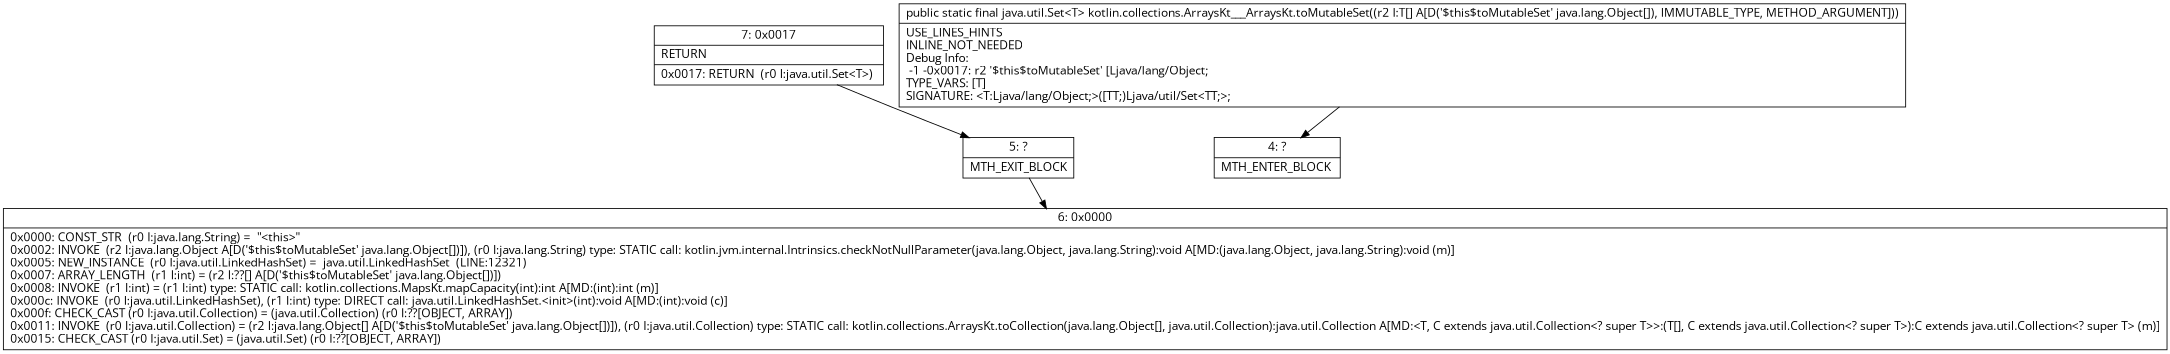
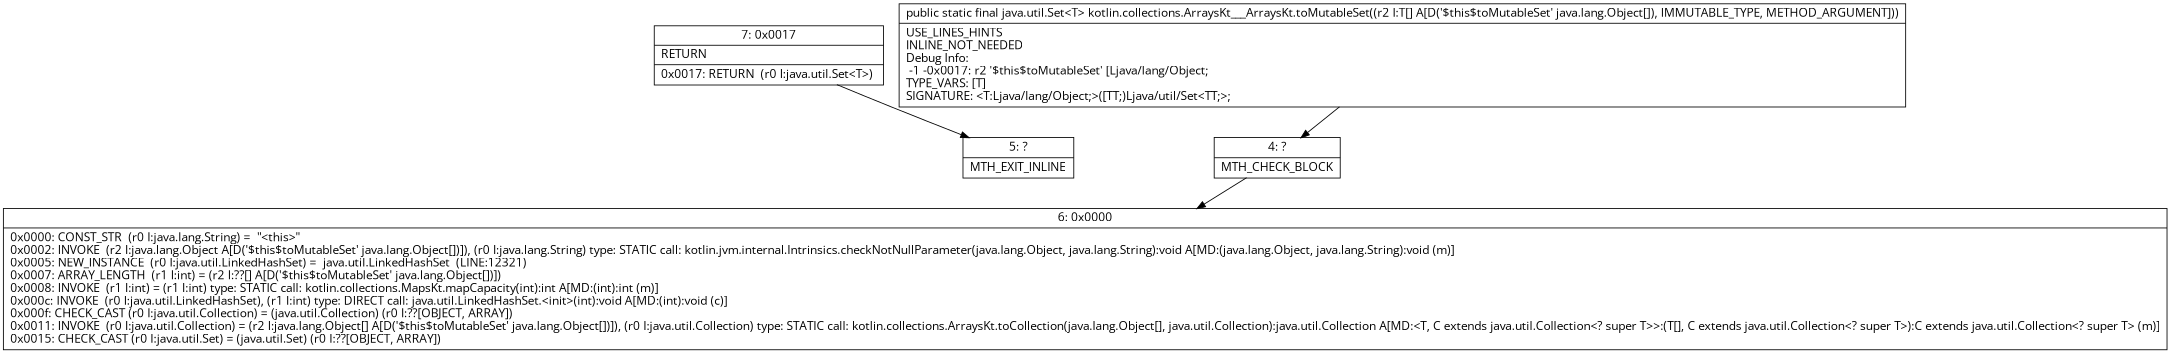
  digraph {
    fontname="Open Sans"
    node [fontname="Open Sans" shape=record]
    edge [fontname="Open Sans"]
-   n1 [label="{4\:\ ?|MTH_ENTER_BLOCK\l}"]
+   n1 [label="{4\:\ ?|MTH_CHECK_BLOCK\l}"]
    n2 [label="{6\:\ 0x0000|0x0000: CONST_STR  (r0 I:java.lang.String) =  \"\<this\>\" \l0x0002: INVOKE  (r2 I:java.lang.Object A[D('$this$toMutableSet' java.lang.Object[])]), (r0 I:java.lang.String) type: STATIC call: kotlin.jvm.internal.Intrinsics.checkNotNullParameter(java.lang.Object, java.lang.String):void A[MD:(java.lang.Object, java.lang.String):void (m)]\l0x0005: NEW_INSTANCE  (r0 I:java.util.LinkedHashSet) =  java.util.LinkedHashSet  (LINE:12321)\l0x0007: ARRAY_LENGTH  (r1 I:int) = (r2 I:??[] A[D('$this$toMutableSet' java.lang.Object[])]) \l0x0008: INVOKE  (r1 I:int) = (r1 I:int) type: STATIC call: kotlin.collections.MapsKt.mapCapacity(int):int A[MD:(int):int (m)]\l0x000c: INVOKE  (r0 I:java.util.LinkedHashSet), (r1 I:int) type: DIRECT call: java.util.LinkedHashSet.\<init\>(int):void A[MD:(int):void (c)]\l0x000f: CHECK_CAST (r0 I:java.util.Collection) = (java.util.Collection) (r0 I:??[OBJECT, ARRAY]) \l0x0011: INVOKE  (r0 I:java.util.Collection) = (r2 I:java.lang.Object[] A[D('$this$toMutableSet' java.lang.Object[])]), (r0 I:java.util.Collection) type: STATIC call: kotlin.collections.ArraysKt.toCollection(java.lang.Object[], java.util.Collection):java.util.Collection A[MD:\<T, C extends java.util.Collection\<? super T\>\>:(T[], C extends java.util.Collection\<? super T\>):C extends java.util.Collection\<? super T\> (m)]\l0x0015: CHECK_CAST (r0 I:java.util.Set) = (java.util.Set) (r0 I:??[OBJECT, ARRAY]) \l}"]
    n3 [label="{7\:\ 0x0017|RETURN\l|0x0017: RETURN  (r0 I:java.util.Set\<T\>) \l}"]
-   n4 [label="{5\:\ ?|MTH_EXIT_BLOCK\l}"]
+   n4 [label="{5\:\ ?|MTH_EXIT_INLINE\l}"]
    n5 [label="{public static final java.util.Set\<T\> kotlin.collections.ArraysKt___ArraysKt.toMutableSet((r2 I:T[] A[D('$this$toMutableSet' java.lang.Object[]), IMMUTABLE_TYPE, METHOD_ARGUMENT]))  | USE_LINES_HINTS\lINLINE_NOT_NEEDED\lDebug Info:\l  \-1 \-0x0017: r2 '$this$toMutableSet' [Ljava\/lang\/Object;\lTYPE_VARS: [T]\lSIGNATURE: \<T:Ljava\/lang\/Object;\>([TT;)Ljava\/util\/Set\<TT;\>;\l}"]
-   n4 -> n2
+   n1 -> n2
    n3 -> n4
    n5 -> n1
  }
